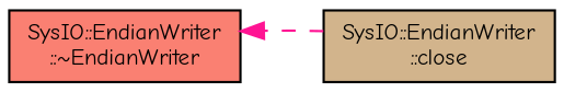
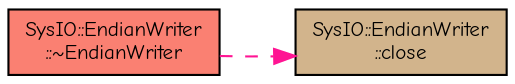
  digraph {
    rankdir=LR
    fontname="Comic Neue"
    node [color=black fontname="Comic Neue" fontsize=10 shape=record style=filled]
    n1 [fillcolor=salmon fontcolor=black height=0.2 label="SysIO::EndianWriter\l::~EndianWriter" width=0.4]
    n2 [fillcolor=tan height=0.2 label="SysIO::EndianWriter\l::close" width=0.4]
-   n2 -> n1 [color=deeppink fontname="Comic Neue" fontsize=10 labelfontname=Helvetica labelfontsize=10 style=dashed]
+   n1 -> n2 [color=deeppink fontname="Comic Neue" fontsize=10 labelfontname=Helvetica labelfontsize=10 style=dashed]
  }
